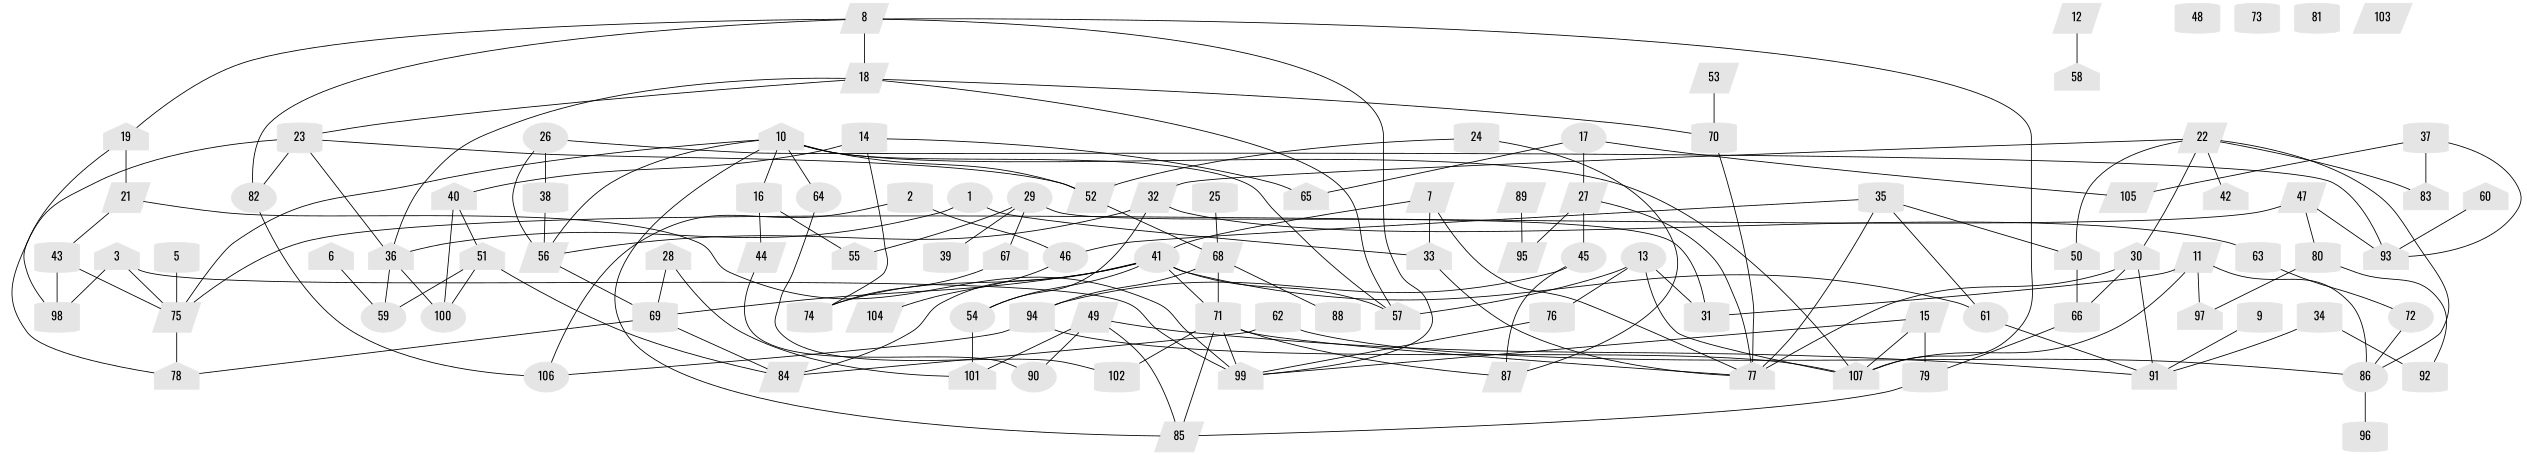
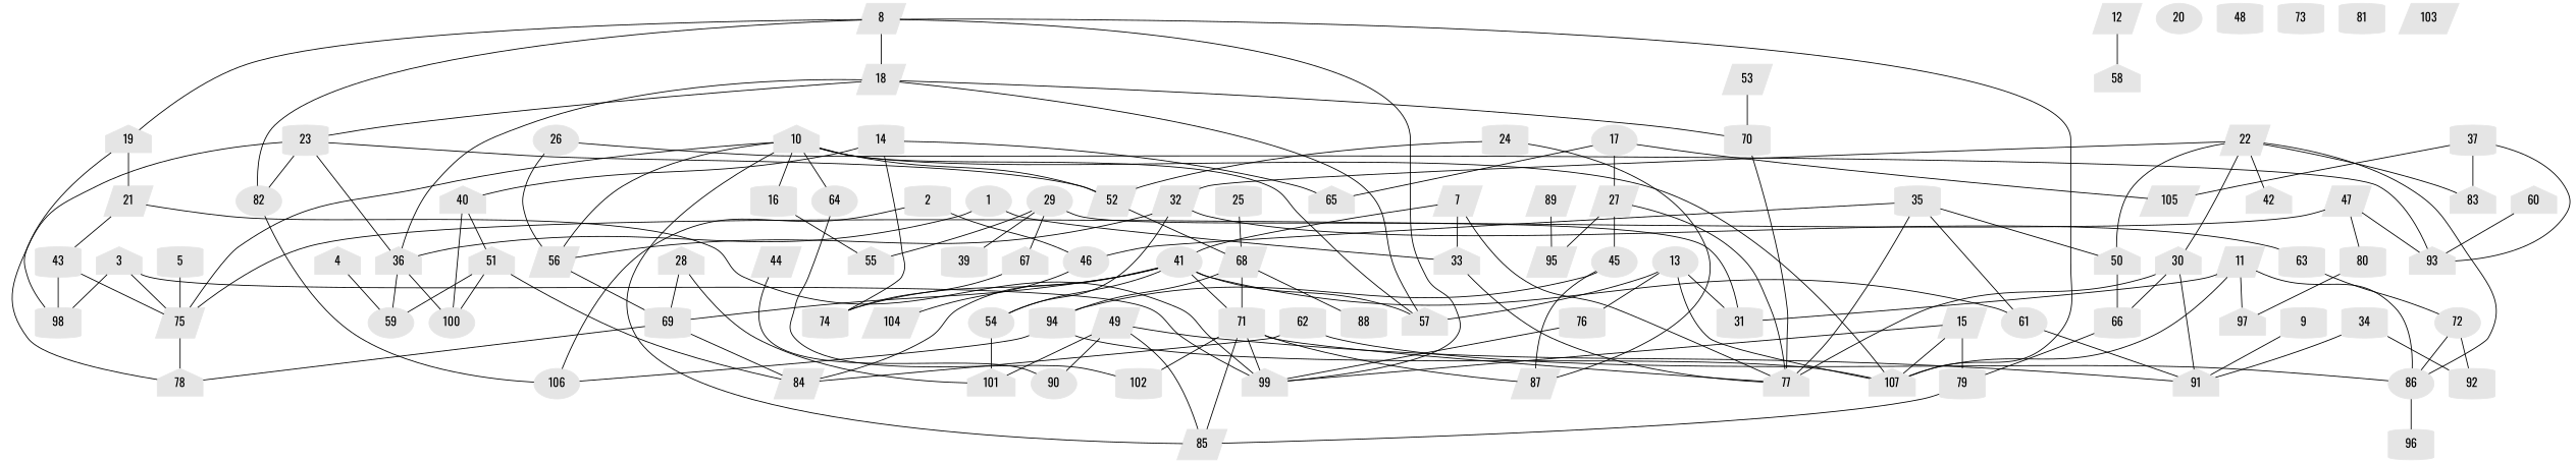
  graph {
    fontname=Oswald
    node [color=gray90 fontname=Oswald shape=cylinder style=filled]
    edge [fontname=Oswald]
    1 [shape=ellipse]
    33 [shape=house]
    36 [shape=house]
    77 [shape=house]
    59 [shape=ellipse]
    100 [shape=ellipse]
    46 [shape=ellipse]
    2
    106 [shape=ellipse]
    104 [shape=parallelogram]
    3 [shape=house]
    75 [shape=parallelogram]
    98
    99 [shape=house]
    78 [shape=house]
    42 [shape=house]
    5
-   6 [shape=house]
+   6 [shape=house label=4]
    7 [shape=parallelogram]
    41 [shape=ellipse]
    57 [shape=house]
    74
    69
    54 [shape=ellipse]
    61 [shape=ellipse]
    71
    84 [shape=parallelogram]
    8 [shape=parallelogram]
    18 [shape=parallelogram]
    19 [shape=house]
    82 [shape=ellipse]
    107 [shape=house]
    23
    70
    21 [shape=parallelogram]
    91 [shape=house]
    9
    10 [shape=house]
    16
    52 [shape=parallelogram]
    56 [shape=parallelogram]
    64 [shape=ellipse]
    85 [shape=parallelogram]
    44 [shape=parallelogram]
    55 [shape=house]
    68 [shape=parallelogram]
    102
    11 [shape=parallelogram]
    31
    86 [shape=ellipse]
    97 [shape=house]
    96
    12 [shape=parallelogram]
    58 [shape=house]
    13 [shape=ellipse]
    76
    40 [shape=house]
    14
    65 [shape=house]
    51 [shape=house]
    15 [shape=parallelogram]
    79
    90 [shape=ellipse]
    17 [shape=ellipse]
    27 [shape=parallelogram]
    105 [shape=parallelogram]
    45 [shape=ellipse]
    95 [shape=parallelogram]
    43
+   20 [shape=ellipse]
    22 [shape=parallelogram]
    30 [shape=house]
    32 [shape=parallelogram]
    50 [shape=house]
    83 [shape=house]
    66
    63
    24
    87 [shape=parallelogram]
    25
    94
    88
    26 [shape=ellipse]
-   38
    93 [shape=house]
    28 [shape=house]
    101 [shape=house]
    29 [shape=ellipse]
    39
    67 [shape=house]
    72 [shape=ellipse]
    34
    92
    35
    37
    47 [shape=parallelogram]
    80
    48
    49 [shape=parallelogram]
    53 [shape=parallelogram]
    60 [shape=house]
    62
    73
    81
    89 [shape=parallelogram]
    103 [shape=parallelogram]
    1 -- 33
    1 -- 36
    33 -- 77
    36 -- 59
    36 -- 100
    46 -- 104
    2 -- 46
    2 -- 106
    3 -- 75
    3 -- 98
    3 -- 99
    75 -- 78
    5 -- 75
    6 -- 59
    7 -- 33
    7 -- 77
    7 -- 41
    41 -- 57
    41 -- 74
    41 -- 69
    41 -- 54
    41 -- 61
    41 -- 71
    41 -- 84
    69 -- 78
    69 -- 84
    54 -- 101
    61 -- 91
    71 -- 77
    71 -- 99
    71 -- 85
    71 -- 102
    71 -- 87
    8 -- 99
    8 -- 18
    8 -- 19
    8 -- 82
    8 -- 107
    18 -- 36
    18 -- 57
    18 -- 23
    18 -- 70
    19 -- 98
    19 -- 21
    82 -- 106
    23 -- 36
    23 -- 78
    23 -- 82
    23 -- 52
    70 -- 77
    21 -- 99
    21 -- 43
    9 -- 91
    10 -- 75
    10 -- 57
    10 -- 107
    10 -- 16
    10 -- 52
    10 -- 56
    10 -- 64
    10 -- 85
-   16 -- 44
    16 -- 55
    52 -- 68
    56 -- 69
    64 -- 102
    44 -- 90
    68 -- 71
    68 -- 94
    68 -- 88
    11 -- 107
    11 -- 31
    11 -- 86
    11 -- 97
    86 -- 96
    12 -- 58
    13 -- 57
    13 -- 107
    13 -- 31
    13 -- 76
    76 -- 99
    40 -- 100
    40 -- 51
    14 -- 74
    14 -- 40
    14 -- 65
    51 -- 59
    51 -- 100
    51 -- 84
    15 -- 99
    15 -- 107
    15 -- 79
    79 -- 85
    17 -- 65
    17 -- 27
    17 -- 105
    27 -- 77
    27 -- 45
    27 -- 95
    45 -- 87
    45 -- 94
    43 -- 75
    43 -- 98
    22 -- 42
    22 -- 86
    22 -- 30
    22 -- 32
    22 -- 50
    22 -- 83
    30 -- 77
    30 -- 91
    30 -- 66
    32 -- 54
    32 -- 56
    32 -- 63
    50 -- 66
    66 -- 79
    63 -- 72
    24 -- 52
    24 -- 87
    25 -- 68
    94 -- 106
    94 -- 107
    26 -- 56
-   26 -- 38
    26 -- 93
-   38 -- 56
    28 -- 69
    28 -- 101
    29 -- 55
    29 -- 31
    29 -- 39
    29 -- 67
    67 -- 74
    72 -- 86
-   80 -- 92
+   72 -- 92
    34 -- 91
    34 -- 92
    35 -- 77
    35 -- 46
    35 -- 61
    35 -- 50
    37 -- 105
    37 -- 83
    37 -- 93
    47 -- 75
    47 -- 93
    47 -- 80
    80 -- 97
    49 -- 91
    49 -- 85
    49 -- 90
    49 -- 101
    53 -- 70
    60 -- 93
    62 -- 84
    62 -- 86
    89 -- 95
  }
